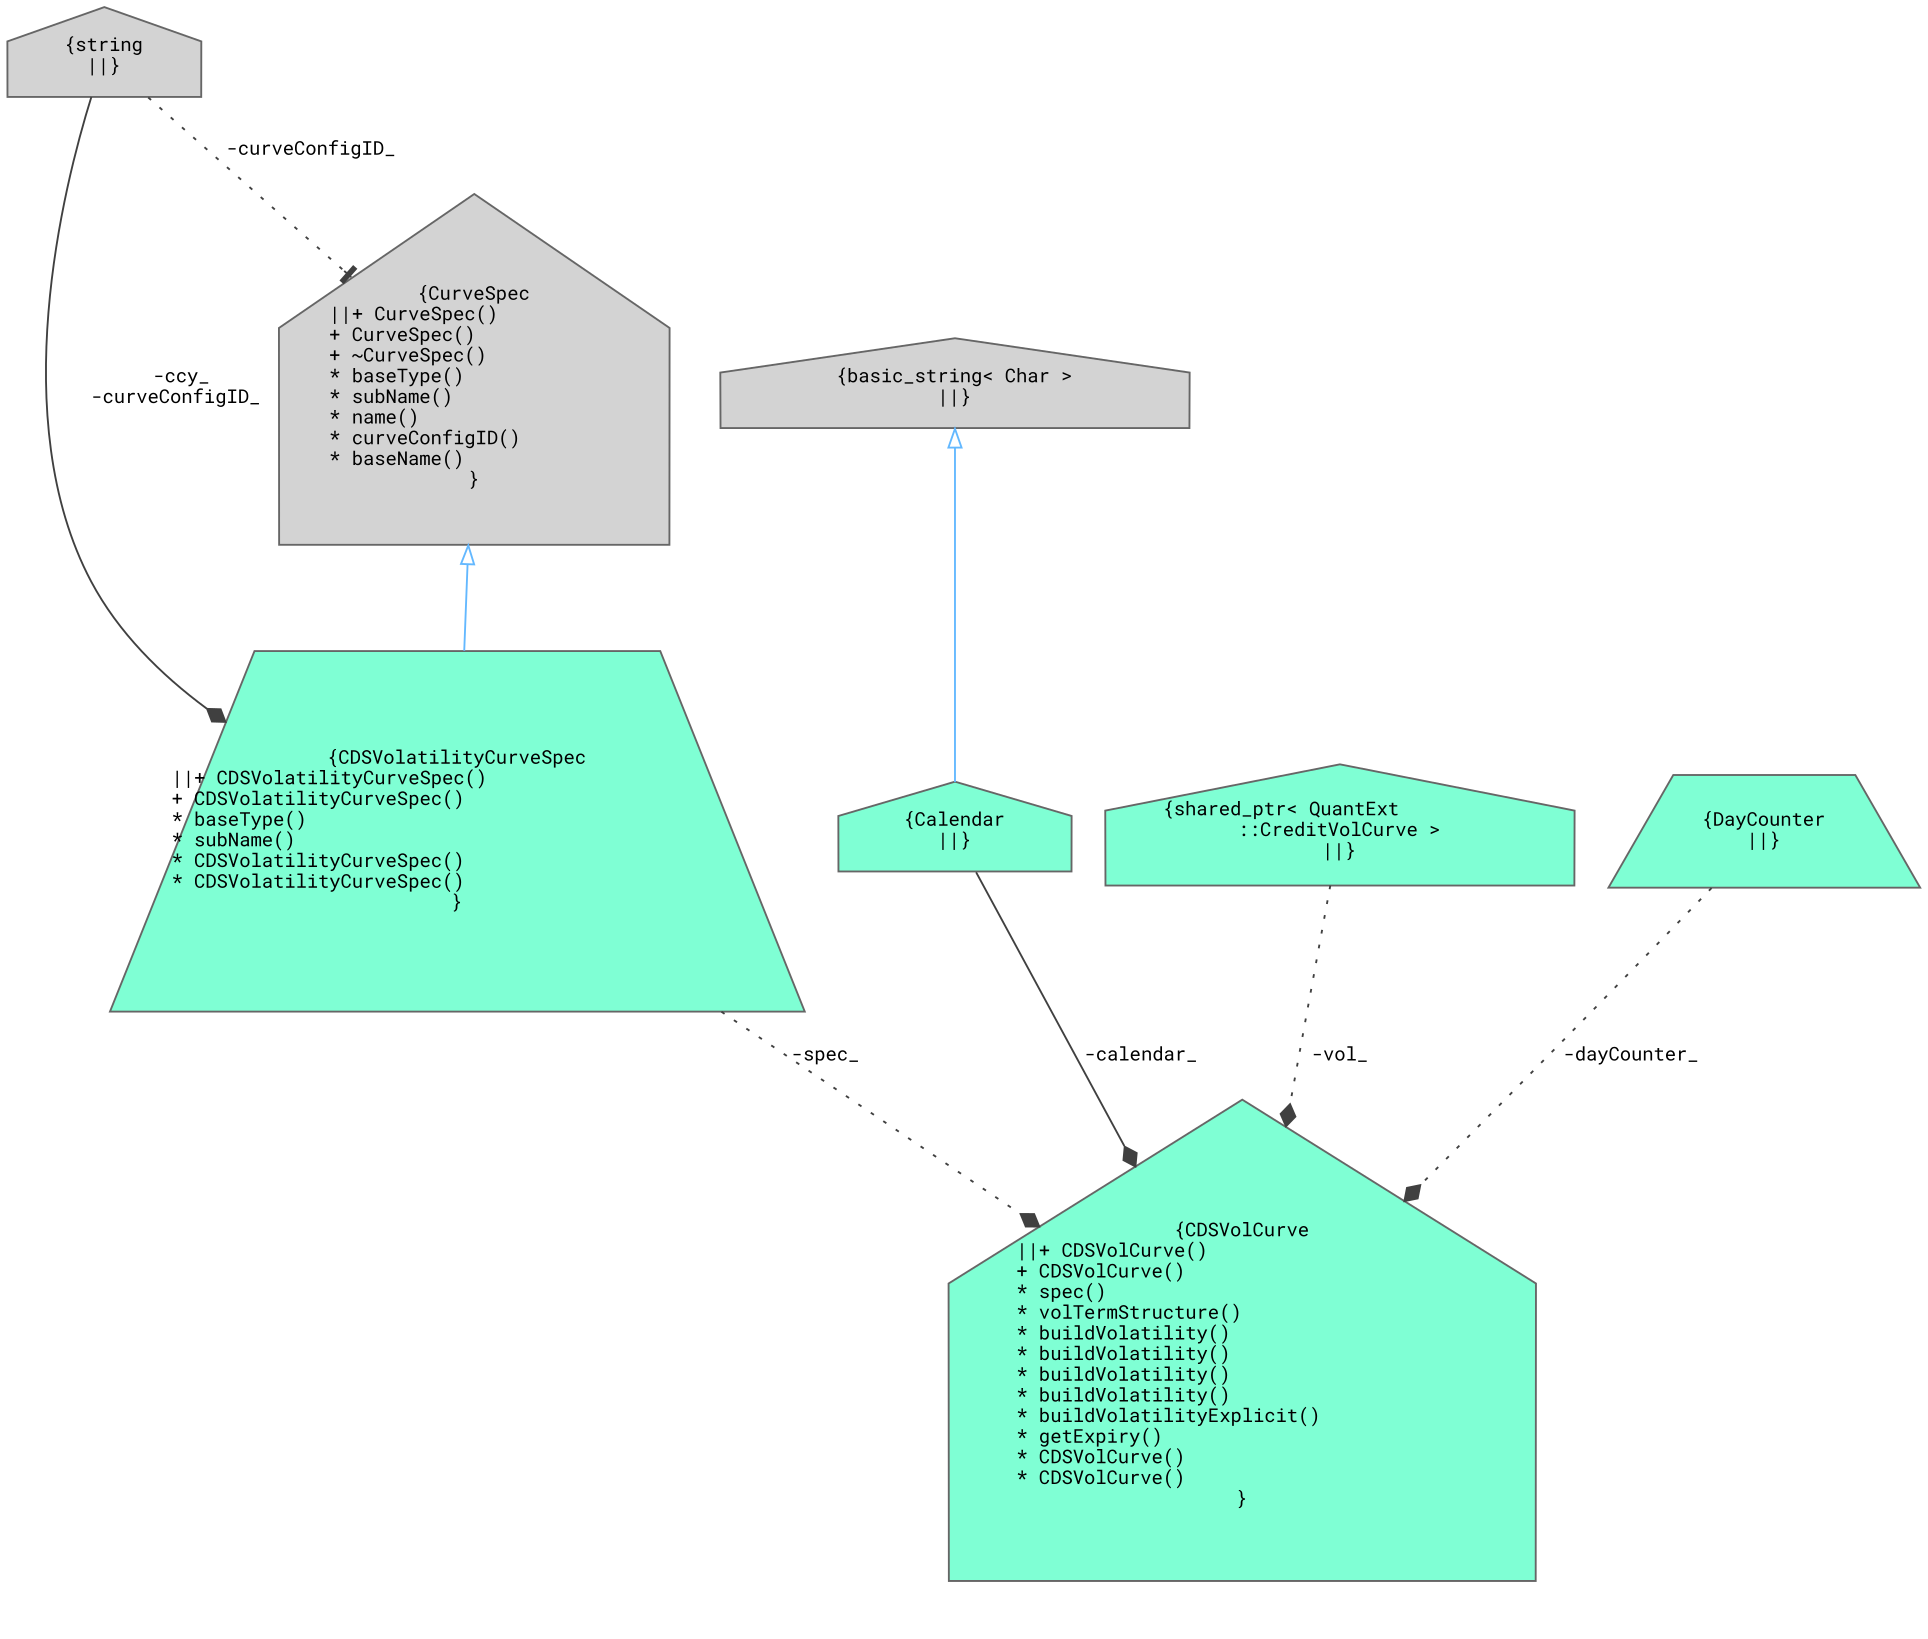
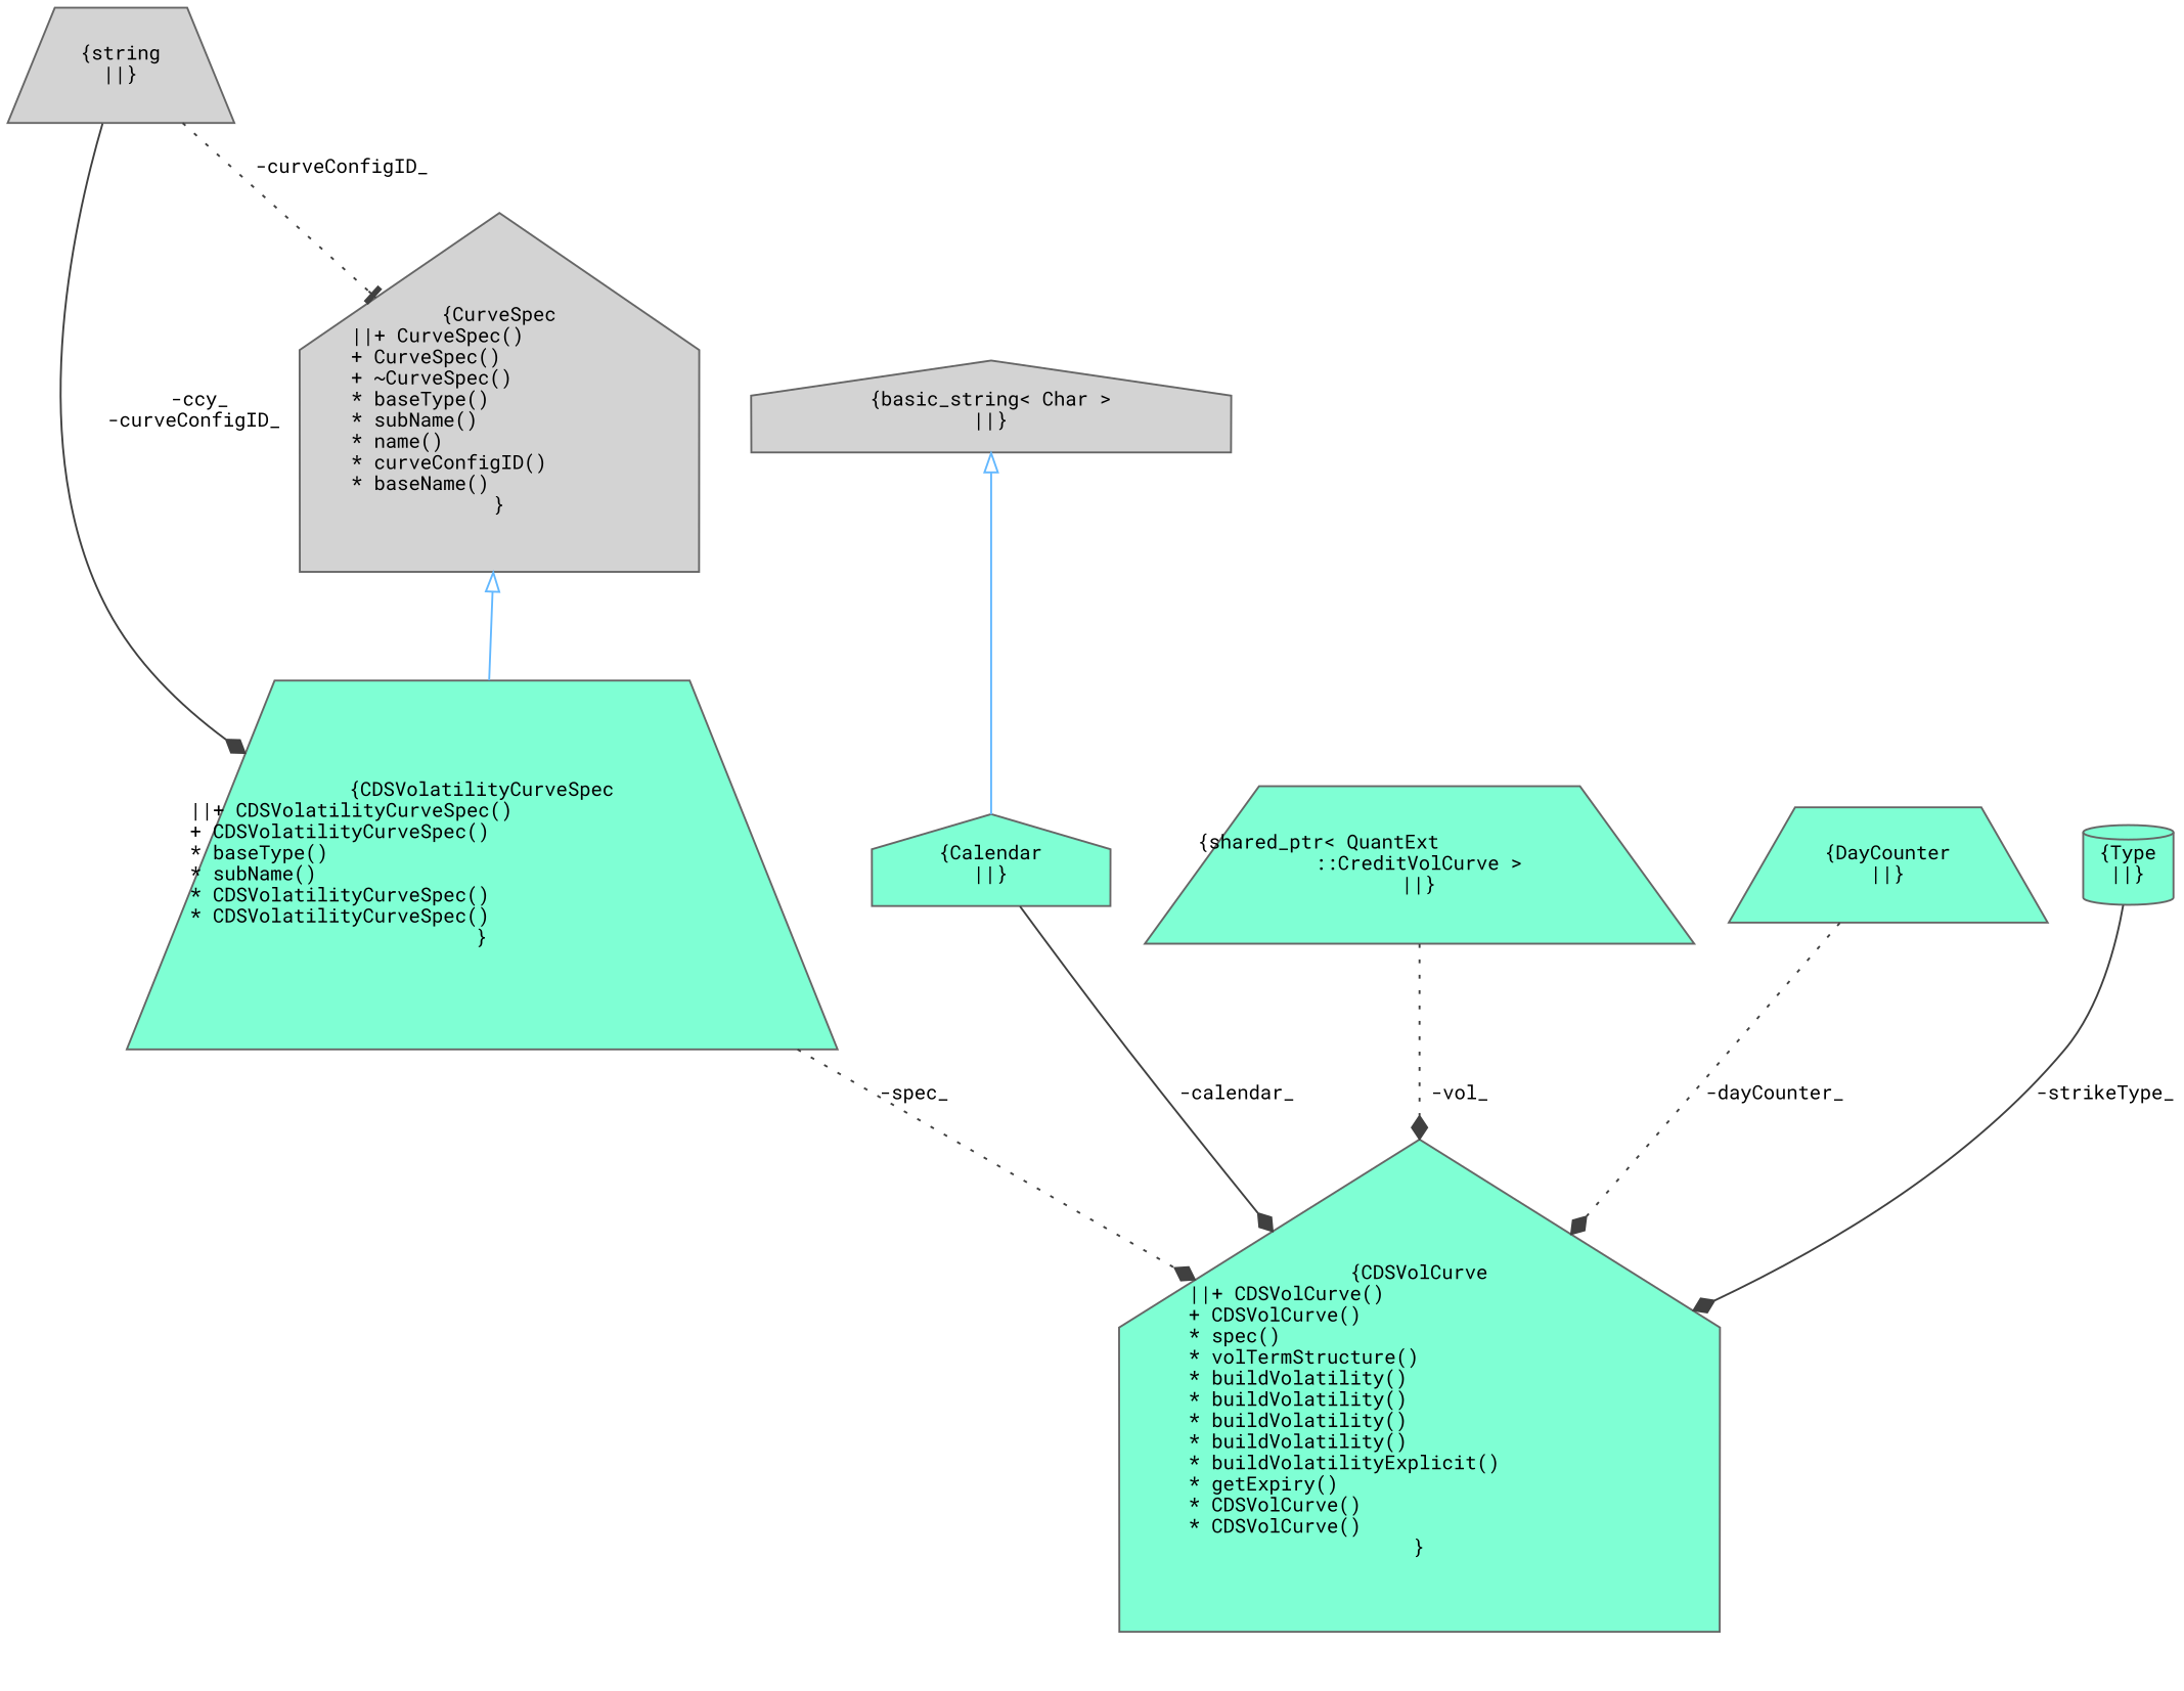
  digraph {
    fontname="Roboto Mono"
    node [color=gray40 fillcolor=aquamarine fontname="Roboto Mono" fontsize=10 shape=house style=filled]
    edge [arrowhead=diamond color=grey25 fontname="Roboto Mono" fontsize=10 labelfontname=Helvetica labelfontsize=10 style=solid]
    n1 [fontcolor=black height=0.2 label="{CDSVolCurve\n||+ CDSVolCurve()\l+ CDSVolCurve()\l* spec()\l* volTermStructure()\l* buildVolatility()\l* buildVolatility()\l* buildVolatility()\l* buildVolatility()\l* buildVolatilityExplicit()\l* getExpiry()\l* CDSVolCurve()\l* CDSVolCurve()\l}" width=0.4]
    n2 [height=0.2 label="{CDSVolatilityCurveSpec\n||+ CDSVolatilityCurveSpec()\l+ CDSVolatilityCurveSpec()\l* baseType()\l* subName()\l* CDSVolatilityCurveSpec()\l* CDSVolatilityCurveSpec()\l}" shape=trapezium width=0.4]
    n3 [fillcolor=lightgrey height=0.2 label="{CurveSpec\n||+ CurveSpec()\l+ CurveSpec()\l+ ~CurveSpec()\l* baseType()\l* subName()\l* name()\l* curveConfigID()\l* baseName()\l}" width=0.4]
-   n4 [fillcolor=lightgrey height=0.2 label="{string\n||}" width=0.4]
+   n4 [fillcolor=lightgrey height=0.2 label="{string\n||}" shape=trapezium width=0.4]
    n5 [fillcolor=lightgrey height=0.2 label="{basic_string\< Char \>\n||}" width=0.4]
    n6 [height=0.2 label="{Calendar\n||}" width=0.4]
-   n7 [height=0.2 label="{shared_ptr\< QuantExt\l::CreditVolCurve \>\n||}" width=0.4]
+   n7 [height=0.2 label="{shared_ptr\< QuantExt\l::CreditVolCurve \>\n||}" shape=trapezium width=0.4]
    n8 [height=0.2 label="{DayCounter\n||}" shape=trapezium width=0.4]
+   n9 [height=0.2 label="{Type\n||}" shape=cylinder width=0.4]
    n2 -> n1 [label=" -spec_" style=dotted]
    n3 -> n2 [arrowtail=onormal color=steelblue1 dir=back arrowhead=""]
    n4 -> n2 [label=" -ccy_\n-curveConfigID_"]
    n4 -> n3 [arrowhead=tee label=" -curveConfigID_" style=dotted]
    n5 -> n6 [arrowtail=onormal color=steelblue1 dir=back arrowhead=""]
    n6 -> n1 [label=" -calendar_"]
    n7 -> n1 [label=" -vol_" style=dotted]
    n8 -> n1 [label=" -dayCounter_" style=dotted]
+   n9 -> n1 [label=" -strikeType_"]
  }
